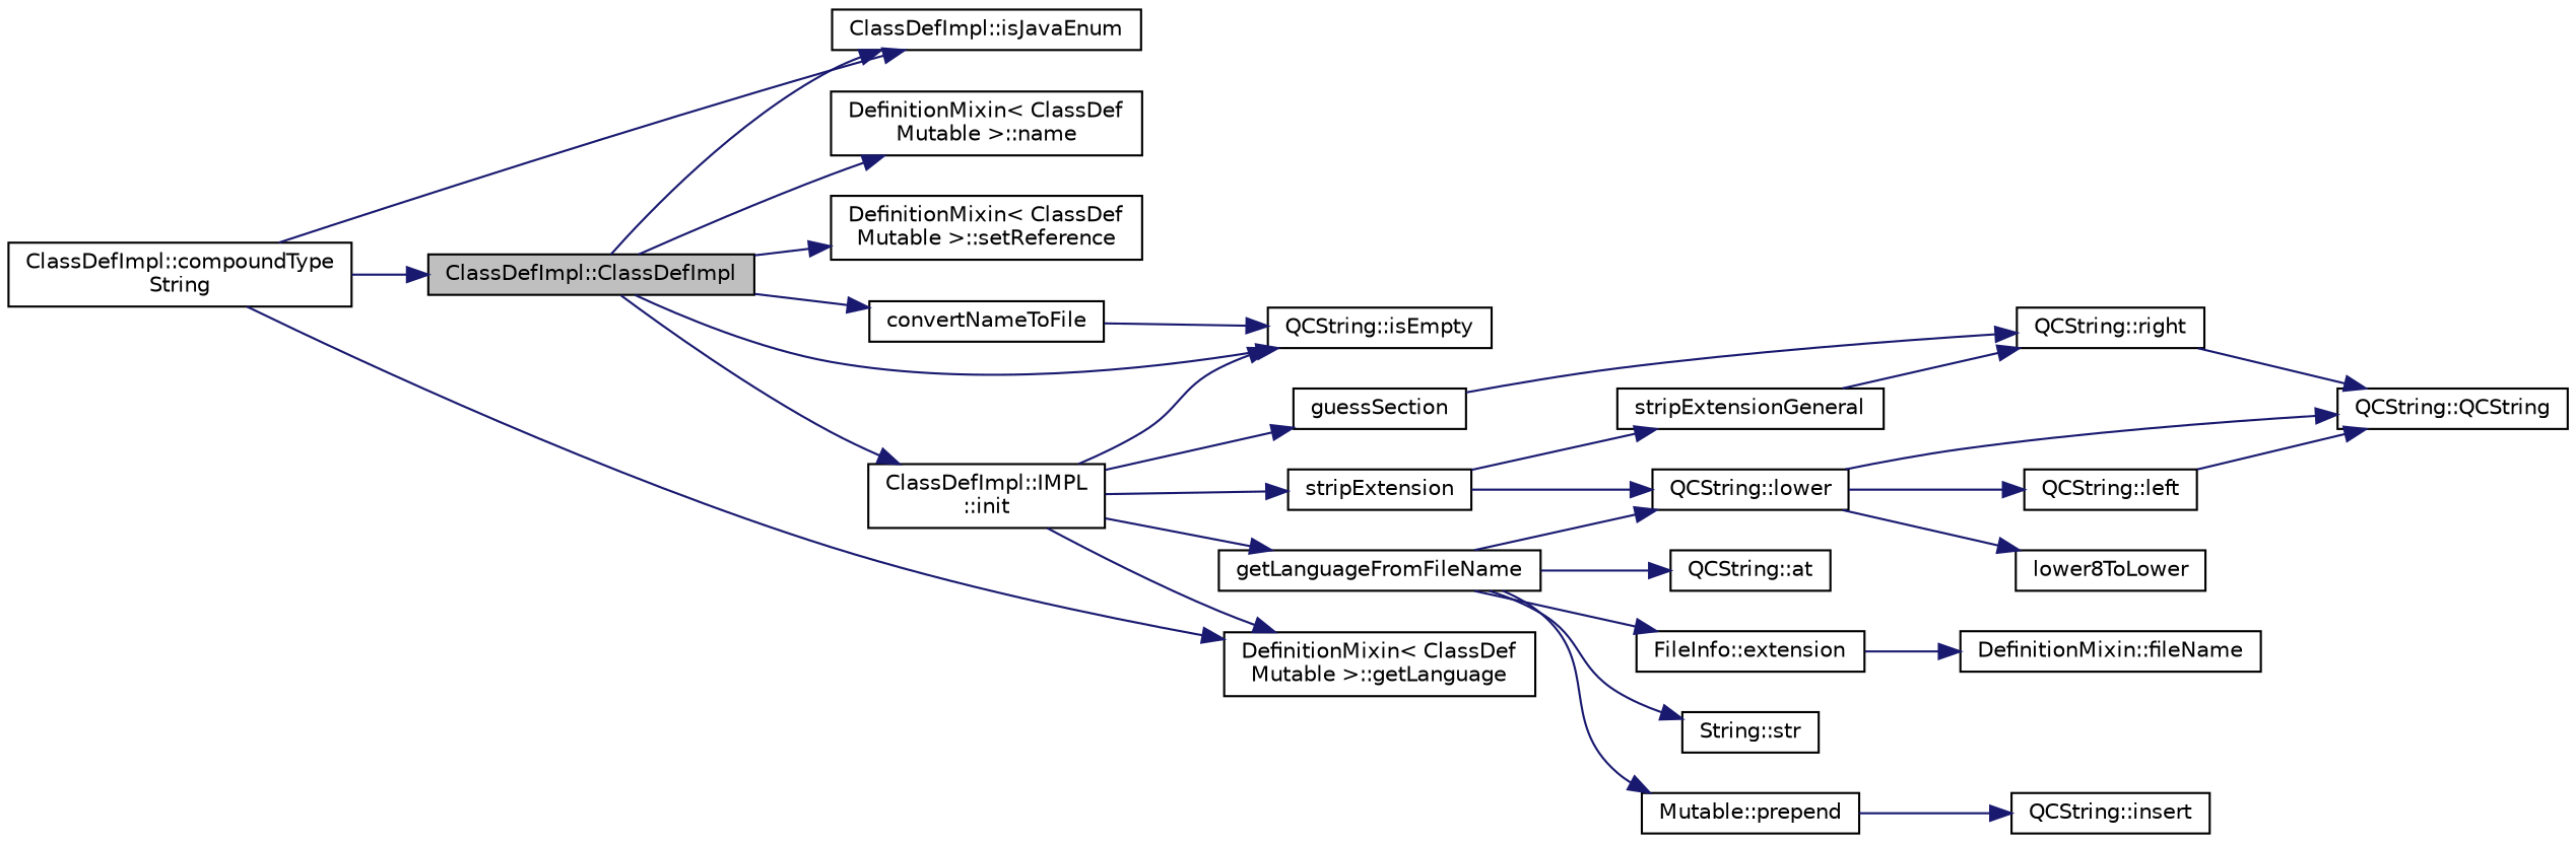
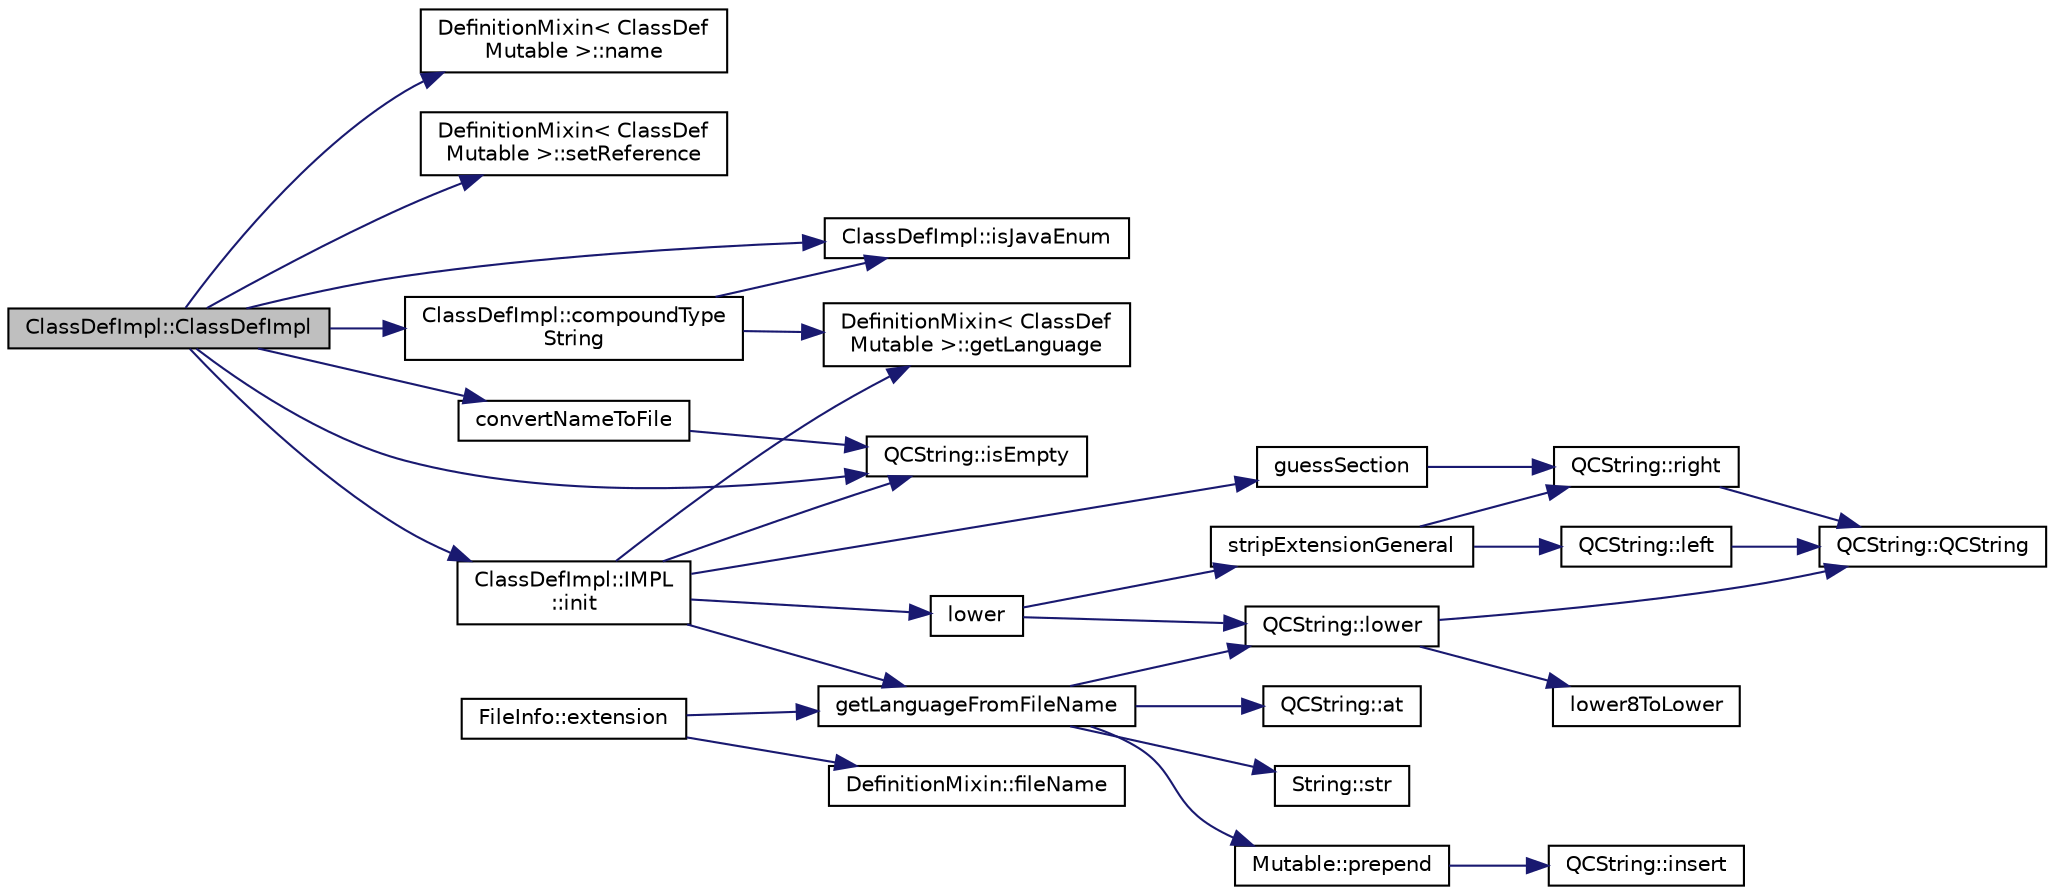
  digraph {
    rankdir=LR
    node [color=black fillcolor=white fontname=Helvetica fontsize=10 shape=record style=filled]
    edge [color=midnightblue fontname=Helvetica fontsize=10 labelfontname=Helvetica labelfontsize=10 style=solid]
    n1 [fillcolor=grey75 fontcolor=black height=0.2 label="ClassDefImpl::ClassDefImpl" width=0.4]
    n2 [height=0.2 label="ClassDefImpl::compoundType\lString" width=0.4]
    n3 [height=0.2 label="ClassDefImpl::isJavaEnum" width=0.4]
    n4 [height=0.2 label=convertNameToFile width=0.4]
    n5 [height=0.2 label="QCString::isEmpty" width=0.4]
    n6 [height=0.2 label="ClassDefImpl::IMPL\l::init" width=0.4]
    n7 [height=0.2 label="DefinitionMixin\< ClassDef\lMutable \>::name" width=0.4]
    n8 [height=0.2 label="DefinitionMixin\< ClassDef\lMutable \>::setReference" width=0.4]
    n9 [height=0.2 label="DefinitionMixin\< ClassDef\lMutable \>::getLanguage" width=0.4]
    n10 [height=0.2 label=getLanguageFromFileName width=0.4]
    n11 [height=0.2 label=guessSection width=0.4]
-   n12 [height=0.2 label=stripExtension width=0.4]
+   n12 [height=0.2 label=lower width=0.4]
    n13 [height=0.2 label="QCString::at" width=0.4]
    n14 [height=0.2 label="FileInfo::extension" width=0.4]
    n15 [height=0.2 label="QCString::lower" width=0.4]
    n16 [height=0.2 label="Mutable::prepend" width=0.4]
    n17 [height=0.2 label="String::str" width=0.4]
    n18 [height=0.2 label="QCString::right" width=0.4]
    n19 [height=0.2 label=stripExtensionGeneral width=0.4]
    n20 [height=0.2 label="DefinitionMixin::fileName" width=0.4]
    n21 [height=0.2 label=lower8ToLower width=0.4]
    n22 [height=0.2 label="QCString::QCString" width=0.4]
    n23 [height=0.2 label="QCString::insert" width=0.4]
    n24 [height=0.2 label="QCString::left" width=0.4]
-   n2 -> n1
+   n1 -> n2
    n1 -> n3
    n1 -> n4
    n1 -> n5
    n1 -> n6
    n1 -> n7
    n1 -> n8
    n2 -> n3
    n2 -> n9
    n4 -> n5
    n6 -> n5
    n6 -> n9
    n6 -> n10
    n6 -> n11
    n6 -> n12
    n10 -> n13
-   n10 -> n14
+   n14 -> n10
    n10 -> n15
    n10 -> n16
    n10 -> n17
    n11 -> n18
    n12 -> n15
    n12 -> n19
    n14 -> n20
    n15 -> n21
    n15 -> n22
    n16 -> n23
    n18 -> n22
    n19 -> n18
-   n15 -> n24
+   n19 -> n24
    n24 -> n22
  }
